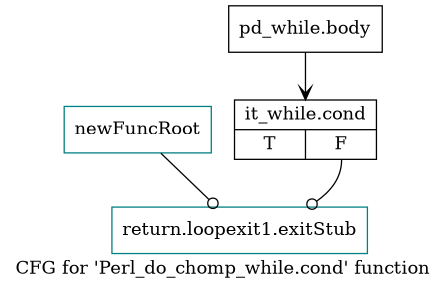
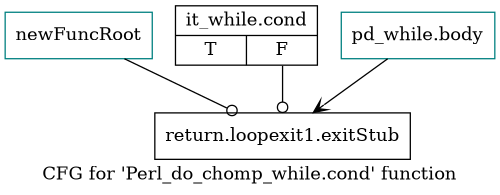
  digraph {
    label="CFG for 'Perl_do_chomp_while.cond' function"
    node [color=teal shape=record]
    edge [arrowhead=odot]
    n1 [label="{newFuncRoot}"]
-   n2 [label="{return.loopexit1.exitStub}"]
+   n2 [color=black label="{return.loopexit1.exitStub}"]
    n3 [color=black label="{it_while.cond|{<s0>T|<s1>F}}"]
-   n4 [color=black label="{pd_while.body}"]
+   n4 [label="{pd_while.body}"]
    n1 -> n2
    n3 -> n2 [tailport=s1]
-   n4 -> n3 [arrowhead=vee]
+   n4 -> n2 [arrowhead=vee]
  }
